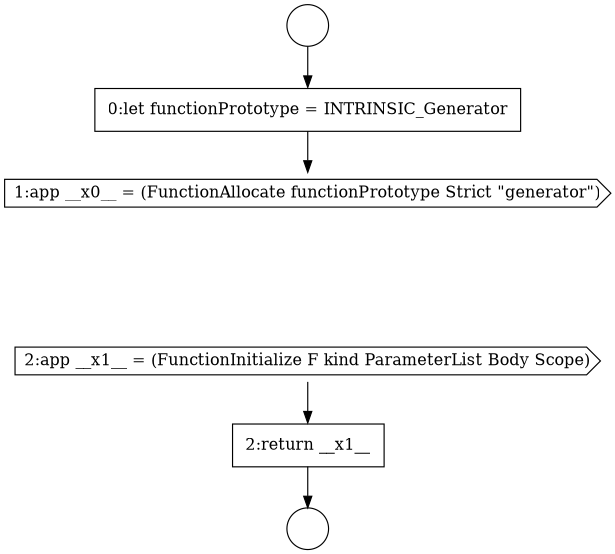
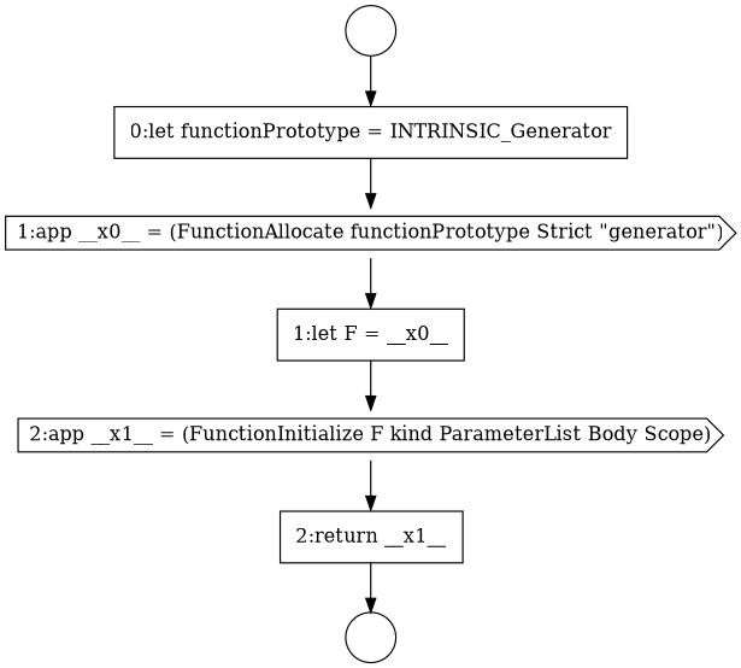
  digraph {
    node [color=black fillcolor=white shape=none style=filled]
    edge [color=black]
    n1 [label=" " shape=circle]
    n2 [label=<<font color="black">     <table border="0" cellborder="1" cellspacing="0" cellpadding="10">       <tr><td align="left">0:let functionPrototype = INTRINSIC_Generator</td></tr>     </table>   </font>> margin=0]
+   n3 [label=<<font color="black">     <table border="0" cellborder="1" cellspacing="0" cellpadding="10">       <tr><td align="left">1:let F = __x0__</td></tr>     </table>   </font>> margin=0]
    n4 [label=<<font color="black">2:app __x1__ = (FunctionInitialize F kind ParameterList Body Scope)</font>> shape=cds]
    n5 [label=<<font color="black">1:app __x0__ = (FunctionAllocate functionPrototype Strict &quot;generator&quot;)</font>> shape=cds]
    n6 [label=<<font color="black">     <table border="0" cellborder="1" cellspacing="0" cellpadding="10">       <tr><td align="left">2:return __x1__</td></tr>     </table>   </font>> margin=0]
    n7 [label=" " shape=circle]
    n1 -> n2
    n2 -> n5
+   n3 -> n4
    n4 -> n6
+   n5 -> n3
    n6 -> n7
  }
